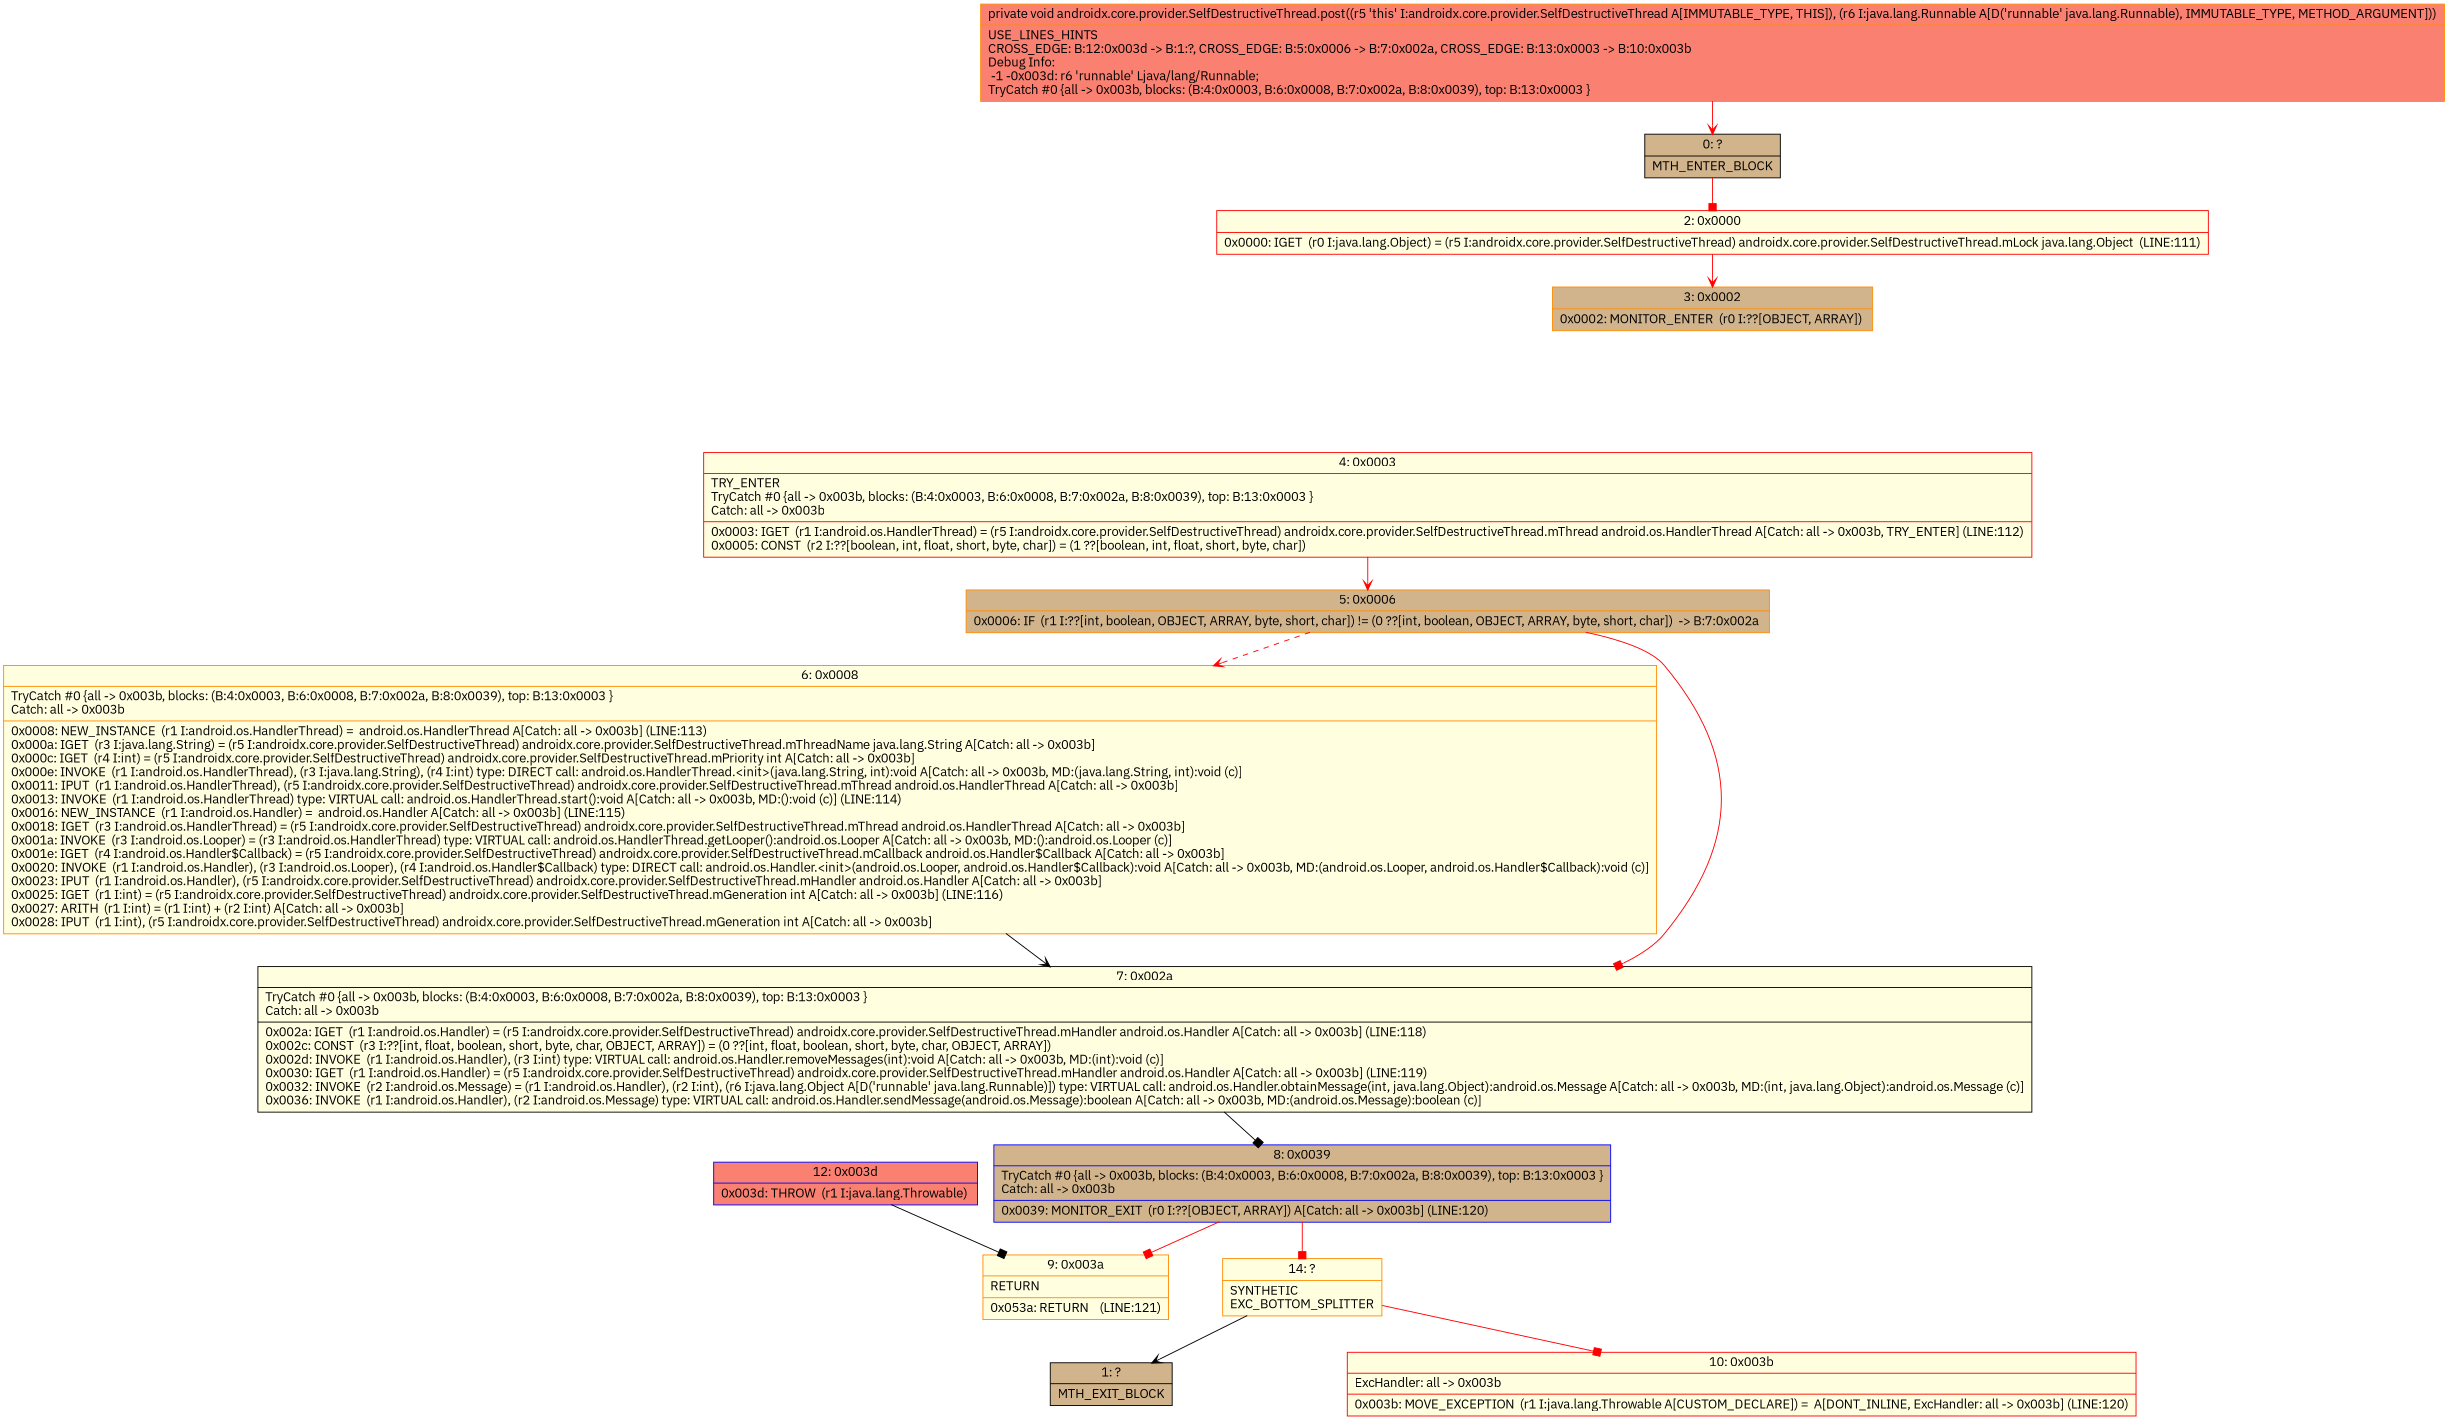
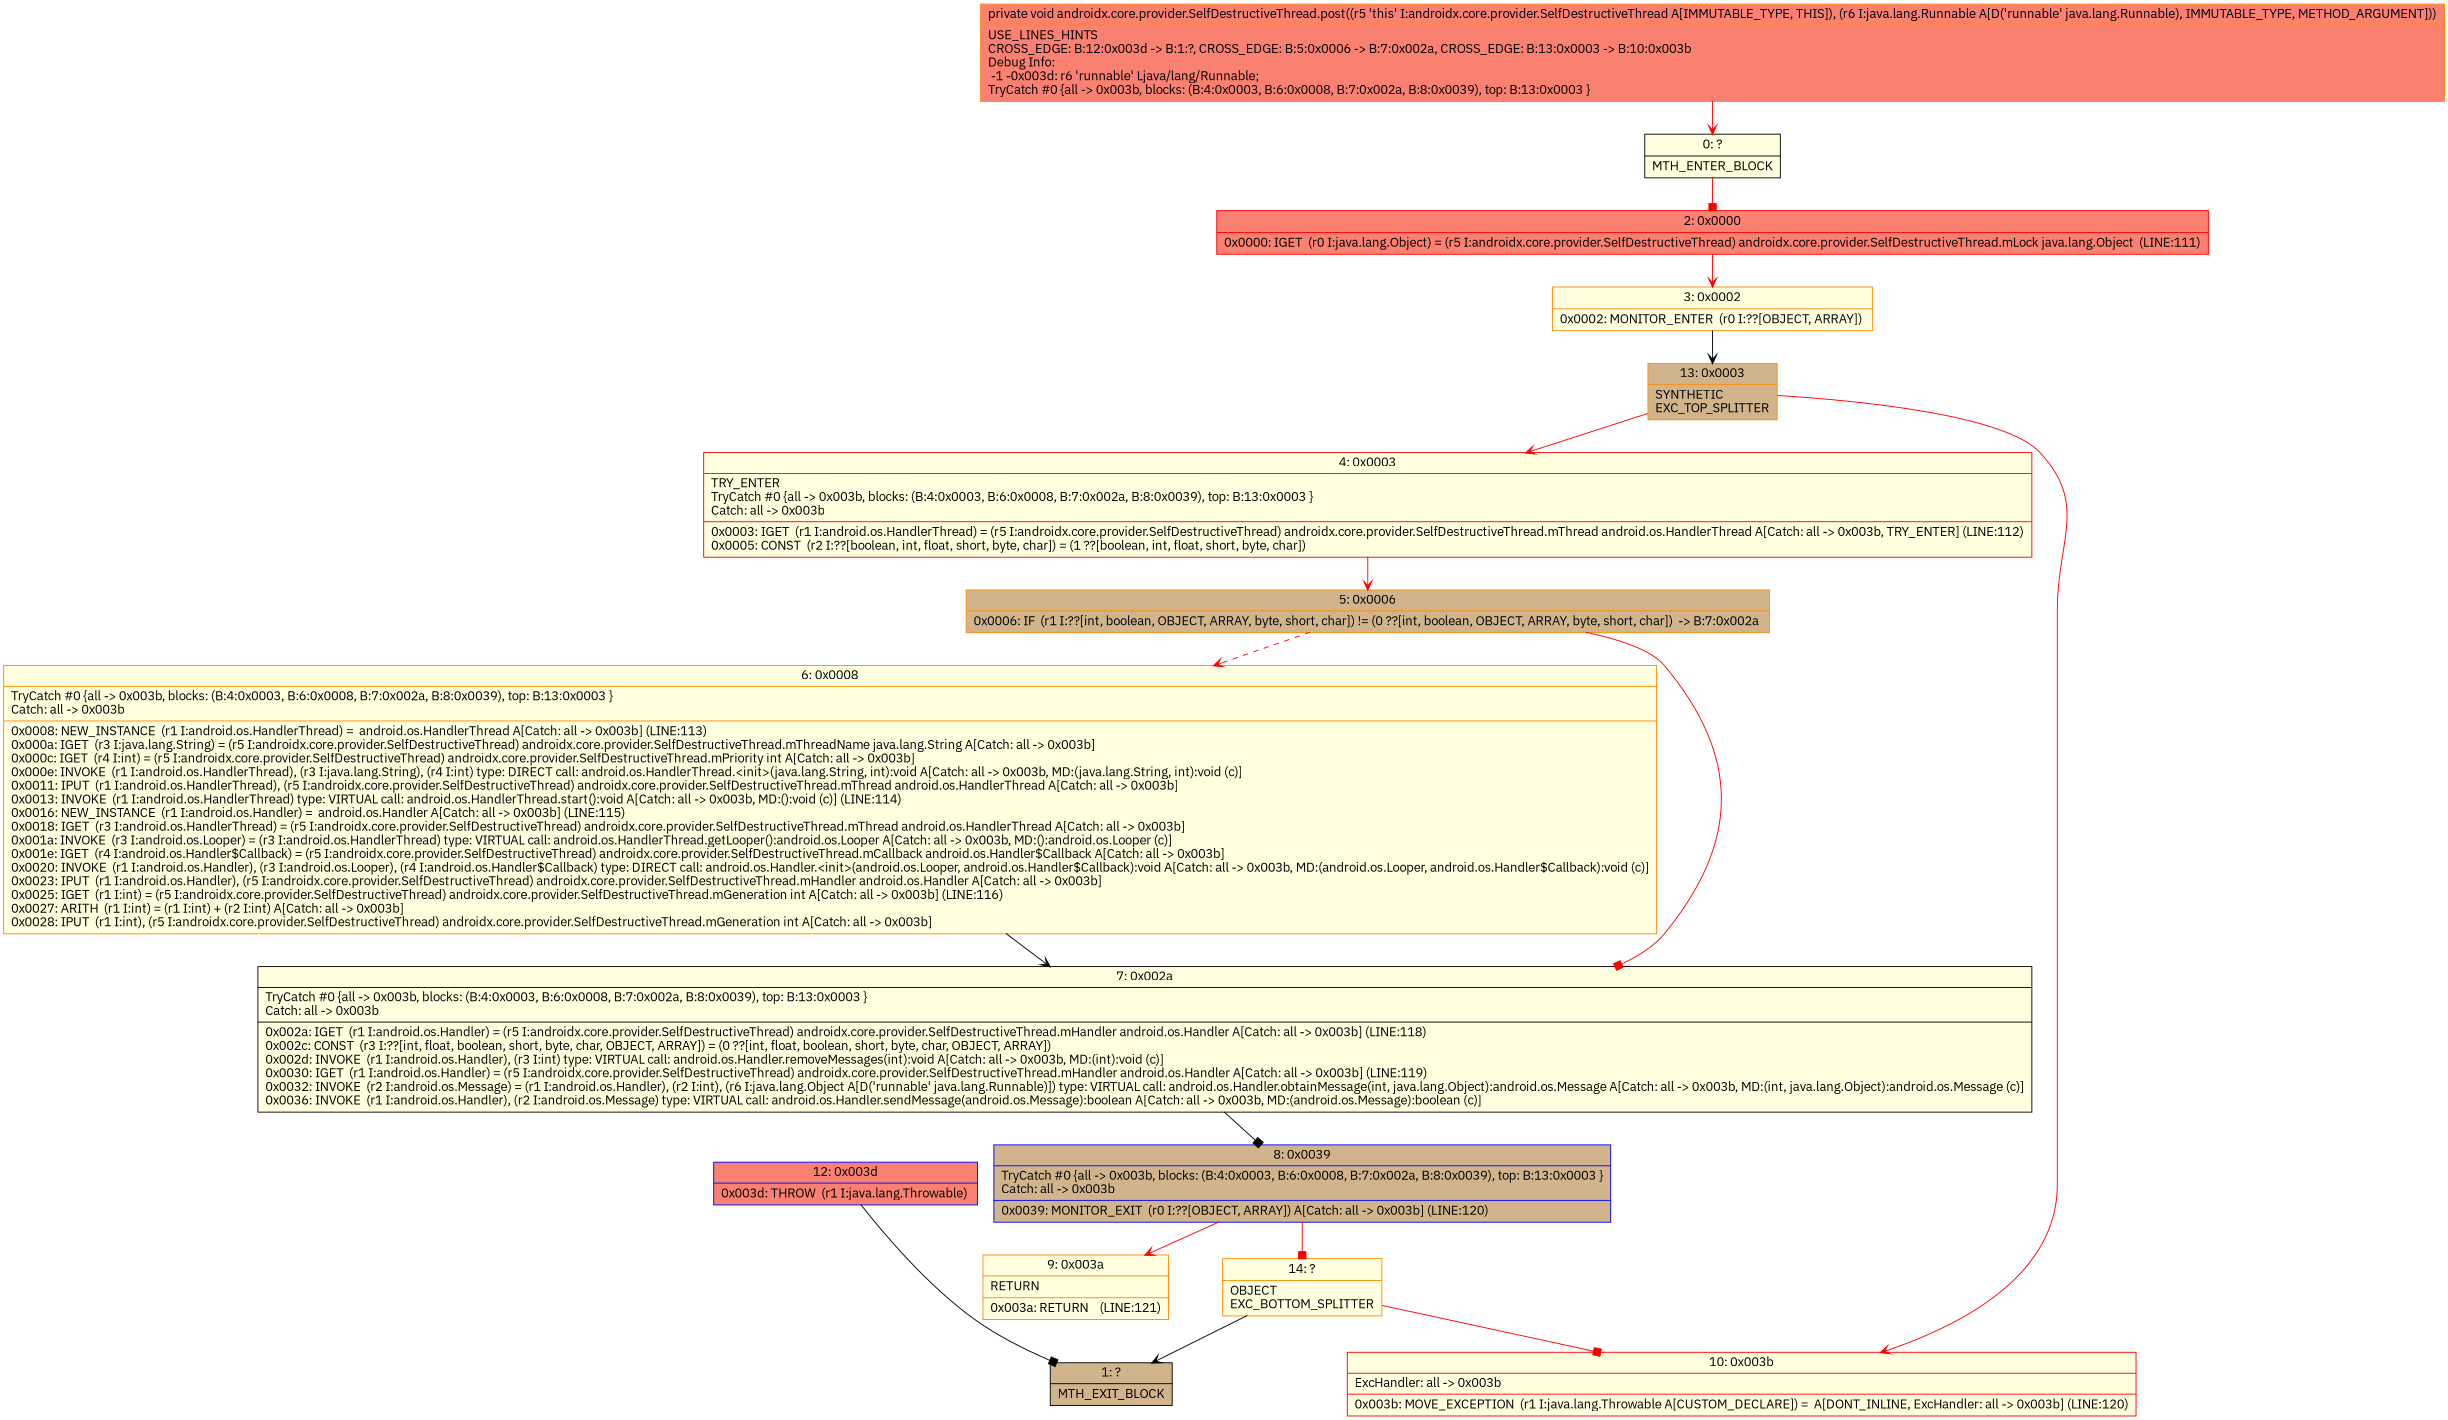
  digraph {
    fontname="IBM Plex Sans"
    node [color=darkorange fillcolor=lightyellow fontname="IBM Plex Sans" shape=record style=filled]
    edge [arrowhead=vee color=red fontname="IBM Plex Sans"]
-   n1 [color=black fillcolor=tan label="{0\:\ ?|MTH_ENTER_BLOCK\l}"]
-   n2 [color=red label="{2\:\ 0x0000|0x0000: IGET  (r0 I:java.lang.Object) = (r5 I:androidx.core.provider.SelfDestructiveThread) androidx.core.provider.SelfDestructiveThread.mLock java.lang.Object  (LINE:111)\l}"]
-   n3 [fillcolor=tan label="{3\:\ 0x0002|0x0002: MONITOR_ENTER  (r0 I:??[OBJECT, ARRAY]) \l}"]
+   n1 [color=black label="{0\:\ ?|MTH_ENTER_BLOCK\l}"]
+   n2 [color=red fillcolor=salmon label="{2\:\ 0x0000|0x0000: IGET  (r0 I:java.lang.Object) = (r5 I:androidx.core.provider.SelfDestructiveThread) androidx.core.provider.SelfDestructiveThread.mLock java.lang.Object  (LINE:111)\l}"]
+   n3 [label="{3\:\ 0x0002|0x0002: MONITOR_ENTER  (r0 I:??[OBJECT, ARRAY]) \l}"]
+   n4 [fillcolor=tan label="{13\:\ 0x0003|SYNTHETIC\lEXC_TOP_SPLITTER\l}"]
    n5 [color=red label="{4\:\ 0x0003|TRY_ENTER\lTryCatch #0 \{all \-\> 0x003b, blocks: (B:4:0x0003, B:6:0x0008, B:7:0x002a, B:8:0x0039), top: B:13:0x0003 \}\lCatch: all \-\> 0x003b\l|0x0003: IGET  (r1 I:android.os.HandlerThread) = (r5 I:androidx.core.provider.SelfDestructiveThread) androidx.core.provider.SelfDestructiveThread.mThread android.os.HandlerThread A[Catch: all \-\> 0x003b, TRY_ENTER] (LINE:112)\l0x0005: CONST  (r2 I:??[boolean, int, float, short, byte, char]) = (1 ??[boolean, int, float, short, byte, char]) \l}"]
    n6 [color=red label="{10\:\ 0x003b|ExcHandler: all \-\> 0x003b\l|0x003b: MOVE_EXCEPTION  (r1 I:java.lang.Throwable A[CUSTOM_DECLARE]) =  A[DONT_INLINE, ExcHandler: all \-\> 0x003b] (LINE:120)\l}"]
    n7 [fillcolor=tan label="{5\:\ 0x0006|0x0006: IF  (r1 I:??[int, boolean, OBJECT, ARRAY, byte, short, char]) != (0 ??[int, boolean, OBJECT, ARRAY, byte, short, char])  \-\> B:7:0x002a \l}"]
    n8 [label="{6\:\ 0x0008|TryCatch #0 \{all \-\> 0x003b, blocks: (B:4:0x0003, B:6:0x0008, B:7:0x002a, B:8:0x0039), top: B:13:0x0003 \}\lCatch: all \-\> 0x003b\l|0x0008: NEW_INSTANCE  (r1 I:android.os.HandlerThread) =  android.os.HandlerThread A[Catch: all \-\> 0x003b] (LINE:113)\l0x000a: IGET  (r3 I:java.lang.String) = (r5 I:androidx.core.provider.SelfDestructiveThread) androidx.core.provider.SelfDestructiveThread.mThreadName java.lang.String A[Catch: all \-\> 0x003b]\l0x000c: IGET  (r4 I:int) = (r5 I:androidx.core.provider.SelfDestructiveThread) androidx.core.provider.SelfDestructiveThread.mPriority int A[Catch: all \-\> 0x003b]\l0x000e: INVOKE  (r1 I:android.os.HandlerThread), (r3 I:java.lang.String), (r4 I:int) type: DIRECT call: android.os.HandlerThread.\<init\>(java.lang.String, int):void A[Catch: all \-\> 0x003b, MD:(java.lang.String, int):void (c)]\l0x0011: IPUT  (r1 I:android.os.HandlerThread), (r5 I:androidx.core.provider.SelfDestructiveThread) androidx.core.provider.SelfDestructiveThread.mThread android.os.HandlerThread A[Catch: all \-\> 0x003b]\l0x0013: INVOKE  (r1 I:android.os.HandlerThread) type: VIRTUAL call: android.os.HandlerThread.start():void A[Catch: all \-\> 0x003b, MD:():void (c)] (LINE:114)\l0x0016: NEW_INSTANCE  (r1 I:android.os.Handler) =  android.os.Handler A[Catch: all \-\> 0x003b] (LINE:115)\l0x0018: IGET  (r3 I:android.os.HandlerThread) = (r5 I:androidx.core.provider.SelfDestructiveThread) androidx.core.provider.SelfDestructiveThread.mThread android.os.HandlerThread A[Catch: all \-\> 0x003b]\l0x001a: INVOKE  (r3 I:android.os.Looper) = (r3 I:android.os.HandlerThread) type: VIRTUAL call: android.os.HandlerThread.getLooper():android.os.Looper A[Catch: all \-\> 0x003b, MD:():android.os.Looper (c)]\l0x001e: IGET  (r4 I:android.os.Handler$Callback) = (r5 I:androidx.core.provider.SelfDestructiveThread) androidx.core.provider.SelfDestructiveThread.mCallback android.os.Handler$Callback A[Catch: all \-\> 0x003b]\l0x0020: INVOKE  (r1 I:android.os.Handler), (r3 I:android.os.Looper), (r4 I:android.os.Handler$Callback) type: DIRECT call: android.os.Handler.\<init\>(android.os.Looper, android.os.Handler$Callback):void A[Catch: all \-\> 0x003b, MD:(android.os.Looper, android.os.Handler$Callback):void (c)]\l0x0023: IPUT  (r1 I:android.os.Handler), (r5 I:androidx.core.provider.SelfDestructiveThread) androidx.core.provider.SelfDestructiveThread.mHandler android.os.Handler A[Catch: all \-\> 0x003b]\l0x0025: IGET  (r1 I:int) = (r5 I:androidx.core.provider.SelfDestructiveThread) androidx.core.provider.SelfDestructiveThread.mGeneration int A[Catch: all \-\> 0x003b] (LINE:116)\l0x0027: ARITH  (r1 I:int) = (r1 I:int) + (r2 I:int) A[Catch: all \-\> 0x003b]\l0x0028: IPUT  (r1 I:int), (r5 I:androidx.core.provider.SelfDestructiveThread) androidx.core.provider.SelfDestructiveThread.mGeneration int A[Catch: all \-\> 0x003b]\l}"]
    n9 [color=black label="{7\:\ 0x002a|TryCatch #0 \{all \-\> 0x003b, blocks: (B:4:0x0003, B:6:0x0008, B:7:0x002a, B:8:0x0039), top: B:13:0x0003 \}\lCatch: all \-\> 0x003b\l|0x002a: IGET  (r1 I:android.os.Handler) = (r5 I:androidx.core.provider.SelfDestructiveThread) androidx.core.provider.SelfDestructiveThread.mHandler android.os.Handler A[Catch: all \-\> 0x003b] (LINE:118)\l0x002c: CONST  (r3 I:??[int, float, boolean, short, byte, char, OBJECT, ARRAY]) = (0 ??[int, float, boolean, short, byte, char, OBJECT, ARRAY]) \l0x002d: INVOKE  (r1 I:android.os.Handler), (r3 I:int) type: VIRTUAL call: android.os.Handler.removeMessages(int):void A[Catch: all \-\> 0x003b, MD:(int):void (c)]\l0x0030: IGET  (r1 I:android.os.Handler) = (r5 I:androidx.core.provider.SelfDestructiveThread) androidx.core.provider.SelfDestructiveThread.mHandler android.os.Handler A[Catch: all \-\> 0x003b] (LINE:119)\l0x0032: INVOKE  (r2 I:android.os.Message) = (r1 I:android.os.Handler), (r2 I:int), (r6 I:java.lang.Object A[D('runnable' java.lang.Runnable)]) type: VIRTUAL call: android.os.Handler.obtainMessage(int, java.lang.Object):android.os.Message A[Catch: all \-\> 0x003b, MD:(int, java.lang.Object):android.os.Message (c)]\l0x0036: INVOKE  (r1 I:android.os.Handler), (r2 I:android.os.Message) type: VIRTUAL call: android.os.Handler.sendMessage(android.os.Message):boolean A[Catch: all \-\> 0x003b, MD:(android.os.Message):boolean (c)]\l}"]
    n10 [color=blue fillcolor=tan label="{8\:\ 0x0039|TryCatch #0 \{all \-\> 0x003b, blocks: (B:4:0x0003, B:6:0x0008, B:7:0x002a, B:8:0x0039), top: B:13:0x0003 \}\lCatch: all \-\> 0x003b\l|0x0039: MONITOR_EXIT  (r0 I:??[OBJECT, ARRAY]) A[Catch: all \-\> 0x003b] (LINE:120)\l}"]
-   n11 [label="{9\:\ 0x003a|RETURN\l|0x053a: RETURN    (LINE:121)\l}"]
-   n12 [label="{14\:\ ?|SYNTHETIC\lEXC_BOTTOM_SPLITTER\l}"]
+   n11 [label="{9\:\ 0x003a|RETURN\l|0x003a: RETURN    (LINE:121)\l}"]
+   n12 [label="{14\:\ ?|OBJECT\lEXC_BOTTOM_SPLITTER\l}"]
    n13 [color=black fillcolor=tan label="{1\:\ ?|MTH_EXIT_BLOCK\l}"]
    n14 [color=blue fillcolor=salmon label="{12\:\ 0x003d|0x003d: THROW  (r1 I:java.lang.Throwable) \l}"]
    n15 [fillcolor=salmon label="{private void androidx.core.provider.SelfDestructiveThread.post((r5 'this' I:androidx.core.provider.SelfDestructiveThread A[IMMUTABLE_TYPE, THIS]), (r6 I:java.lang.Runnable A[D('runnable' java.lang.Runnable), IMMUTABLE_TYPE, METHOD_ARGUMENT]))  | USE_LINES_HINTS\lCROSS_EDGE: B:12:0x003d \-\> B:1:?, CROSS_EDGE: B:5:0x0006 \-\> B:7:0x002a, CROSS_EDGE: B:13:0x0003 \-\> B:10:0x003b\lDebug Info:\l  \-1 \-0x003d: r6 'runnable' Ljava\/lang\/Runnable;\lTryCatch #0 \{all \-\> 0x003b, blocks: (B:4:0x0003, B:6:0x0008, B:7:0x002a, B:8:0x0039), top: B:13:0x0003 \}\l}"]
    n1 -> n2 [arrowhead=box]
    n2 -> n3
+   n3 -> n4 [color=black]
+   n4 -> n5
+   n4 -> n6
    n5 -> n7
    n7 -> n8 [style=dashed]
    n7 -> n9 [arrowhead=box]
    n8 -> n9 [color=black]
    n9 -> n10 [arrowhead=box color=black]
-   n10 -> n11 [arrowhead=box]
+   n10 -> n11
    n10 -> n12 [arrowhead=box]
    n12 -> n6 [arrowhead=box]
    n12 -> n13 [color=black]
-   n14 -> n11 [arrowhead=box color=black]
+   n14 -> n13 [arrowhead=box color=black]
    n15 -> n1
  }
